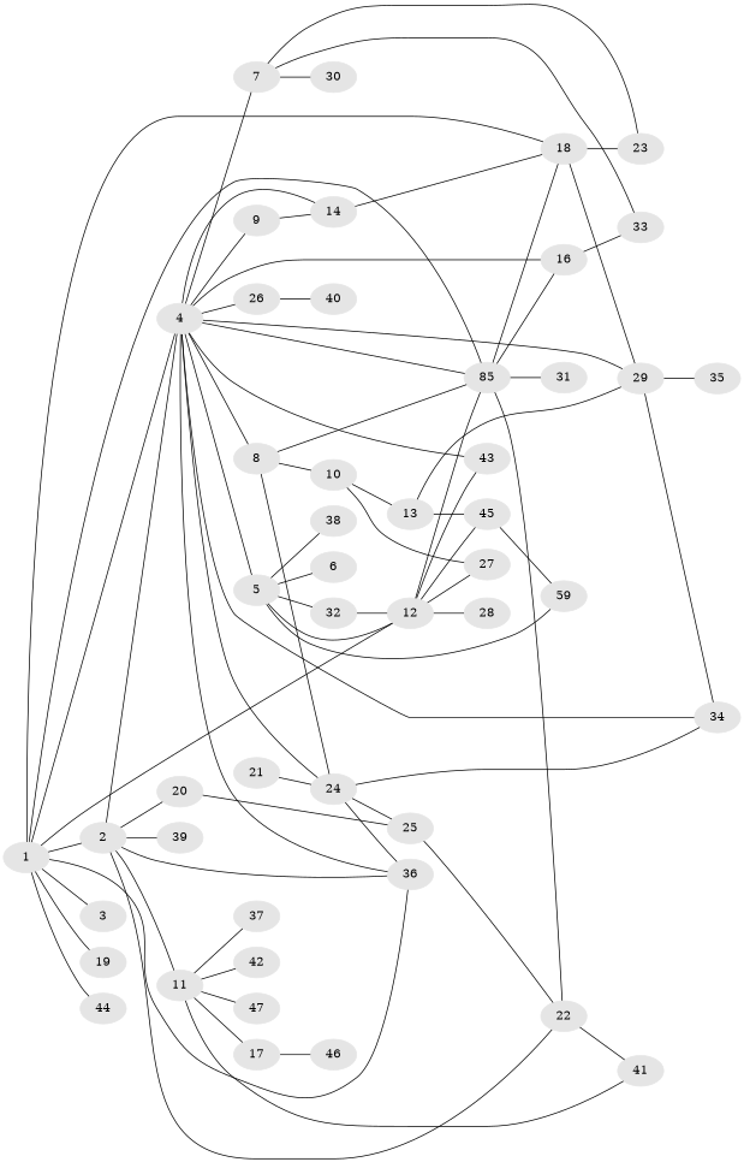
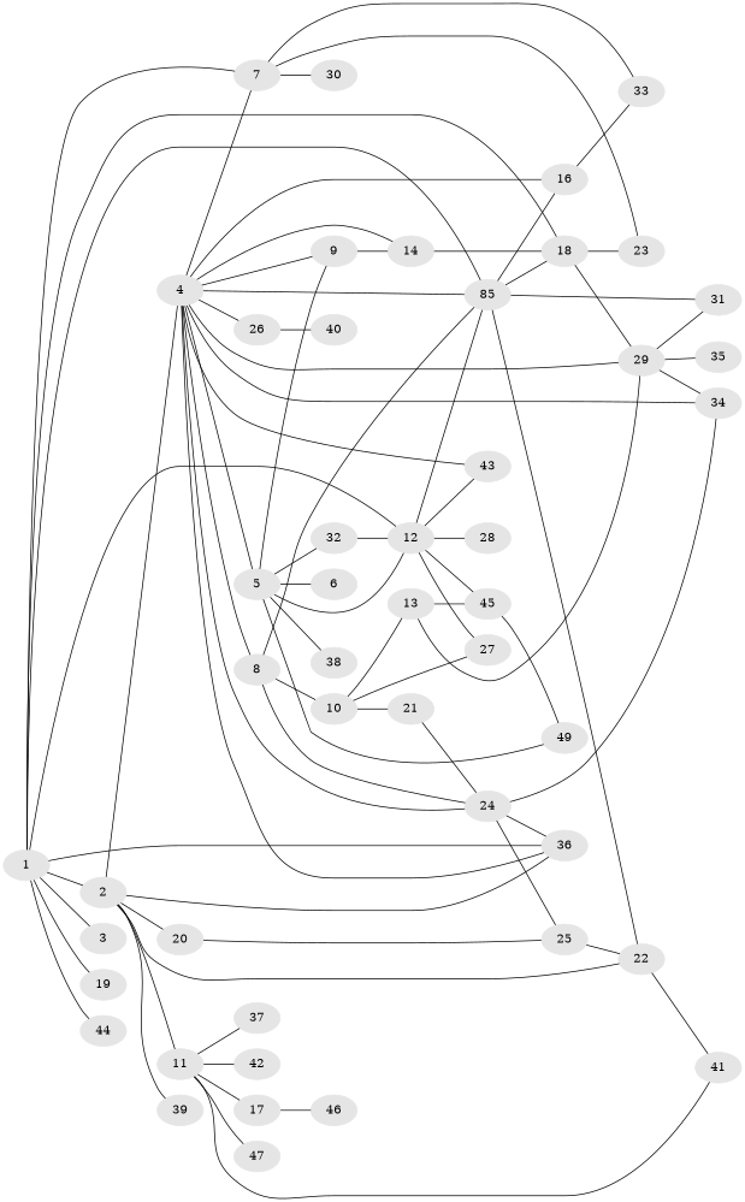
  graph {
    rankdir=LR
    node [color=gray90 style=filled]
    edge [weight=1.0]
    1
    2
    3
    7
    12
    n6 [label=85]
    18
    19
    36
    44
    4
    11
    20
    22
    39
    23
    30
    33
    43
    27
    28
    45
    16
    31
    29
    5
    8
    9
    14
    24
    26
    34
    17
    37
    41
    42
    47
    25
    6
    32
    38
-   49 [label=59]
+   49
    10
    40
    35
    13
    21
    46
    1 -- 2
    1 -- 3 [weight=2.0]
-   1 -- 4
+   1 -- 7
    1 -- 12
    1 -- n6
    1 -- 18
    1 -- 19
    1 -- 36
    1 -- 44
    2 -- 36
    2 -- 4
    2 -- 11
    2 -- 20 [weight=2.0]
    2 -- 22
    2 -- 39
    7 -- 23
    7 -- 30
    7 -- 33
    12 -- n6
    12 -- 43
    12 -- 27
    12 -- 28
    12 -- 45
    n6 -- 18
    n6 -- 22
    n6 -- 16
    n6 -- 31
    18 -- 23 [weight=5.0]
    18 -- 29
    4 -- 7 [weight=6.0]
    4 -- n6
    4 -- 36
    4 -- 43
    4 -- 16
    4 -- 29
    4 -- 5
    4 -- 8
    4 -- 9
    4 -- 14
    4 -- 24
    4 -- 26
    4 -- 34
    11 -- 17
    11 -- 37
    11 -- 41
    11 -- 42
    11 -- 47
    20 -- 25 [weight=2.0]
    22 -- 41
    45 -- 49
    16 -- 33
+   29 -- 31
    29 -- 34
    29 -- 35
    5 -- 12
+   5 -- 9
    5 -- 6
    5 -- 32
    5 -- 38
    5 -- 49
    8 -- n6
    8 -- 24
    8 -- 10
    9 -- 14 [weight=2.0]
    14 -- 18
    24 -- 36 [weight=2.0]
    24 -- 34
    24 -- 25
    26 -- 40
    17 -- 46
    25 -- 22
    32 -- 12 [weight=3.0]
    10 -- 27
    10 -- 13
+   10 -- 21
    13 -- 45 [weight=5.0]
    13 -- 29
    21 -- 24
  }
